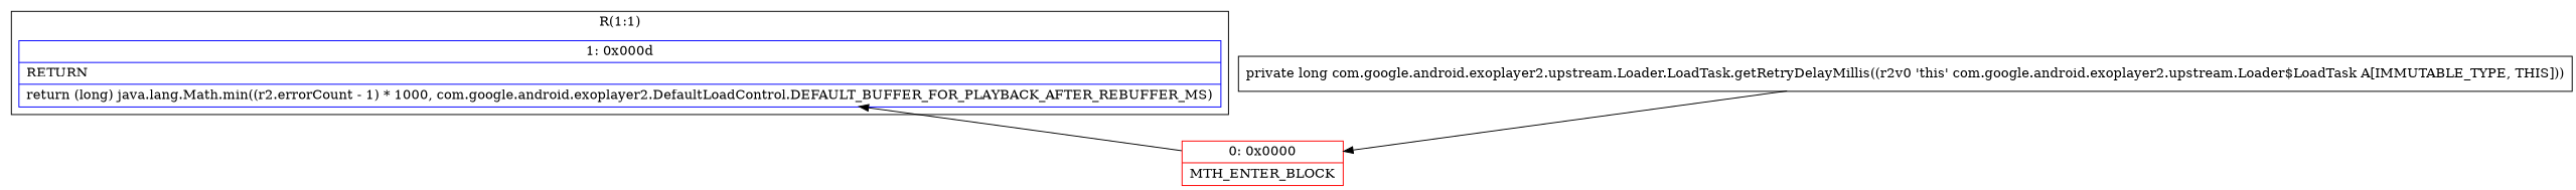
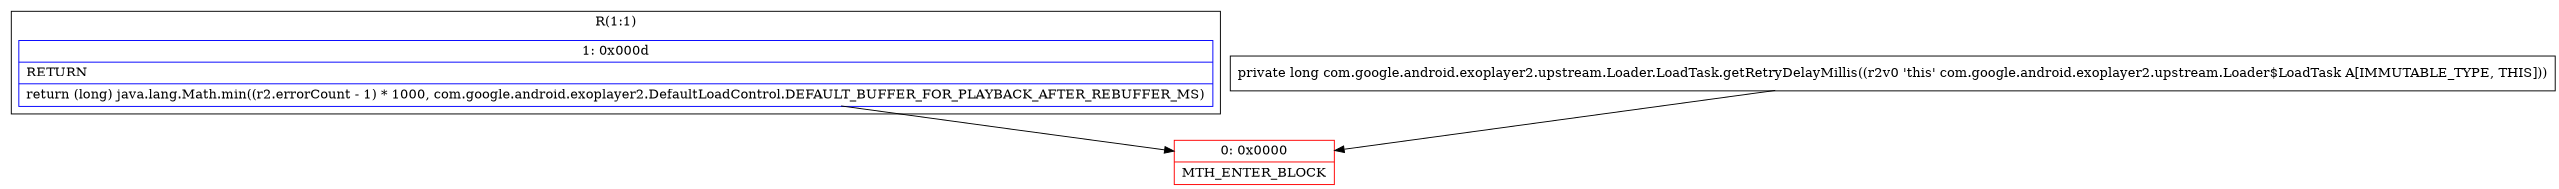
  digraph {
    node [shape=record]
    n1 [color=blue label="{1\:\ 0x000d|RETURN\l|return (long) java.lang.Math.min((r2.errorCount \- 1) * 1000, com.google.android.exoplayer2.DefaultLoadControl.DEFAULT_BUFFER_FOR_PLAYBACK_AFTER_REBUFFER_MS)\l}"]
    n2 [color=red label="{0\:\ 0x0000|MTH_ENTER_BLOCK\l}"]
    n3 [label="{private long com.google.android.exoplayer2.upstream.Loader.LoadTask.getRetryDelayMillis((r2v0 'this' com.google.android.exoplayer2.upstream.Loader$LoadTask A[IMMUTABLE_TYPE, THIS])) }"]
    subgraph cluster_1 {
      label="R(1:1)"
      n1
    }
-   n2 -> n1
+   n1 -> n2
    n3 -> n2
  }
